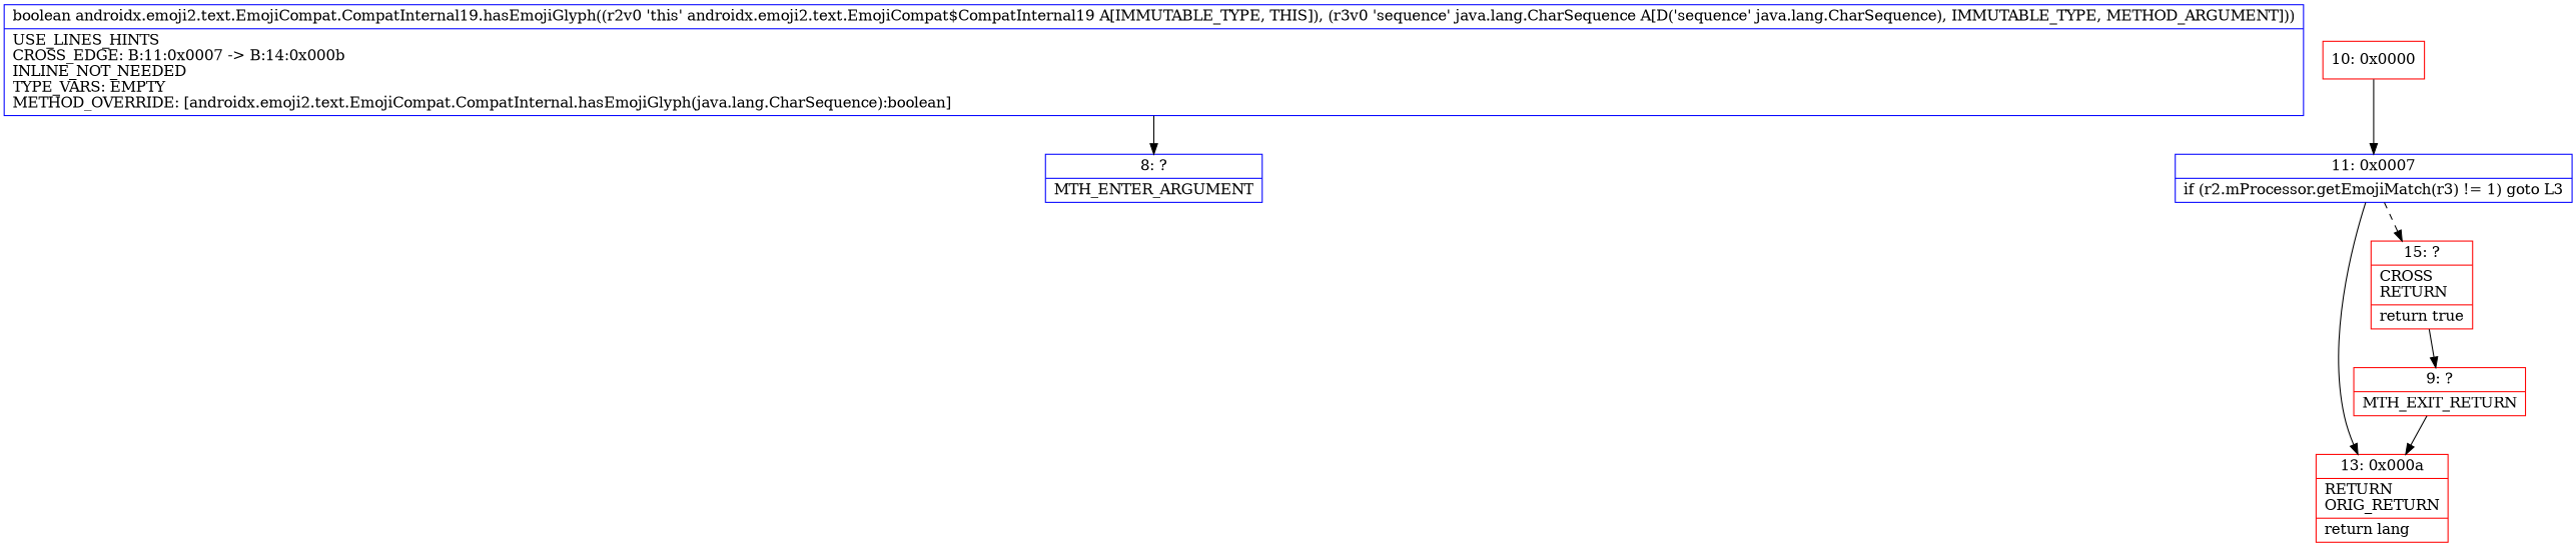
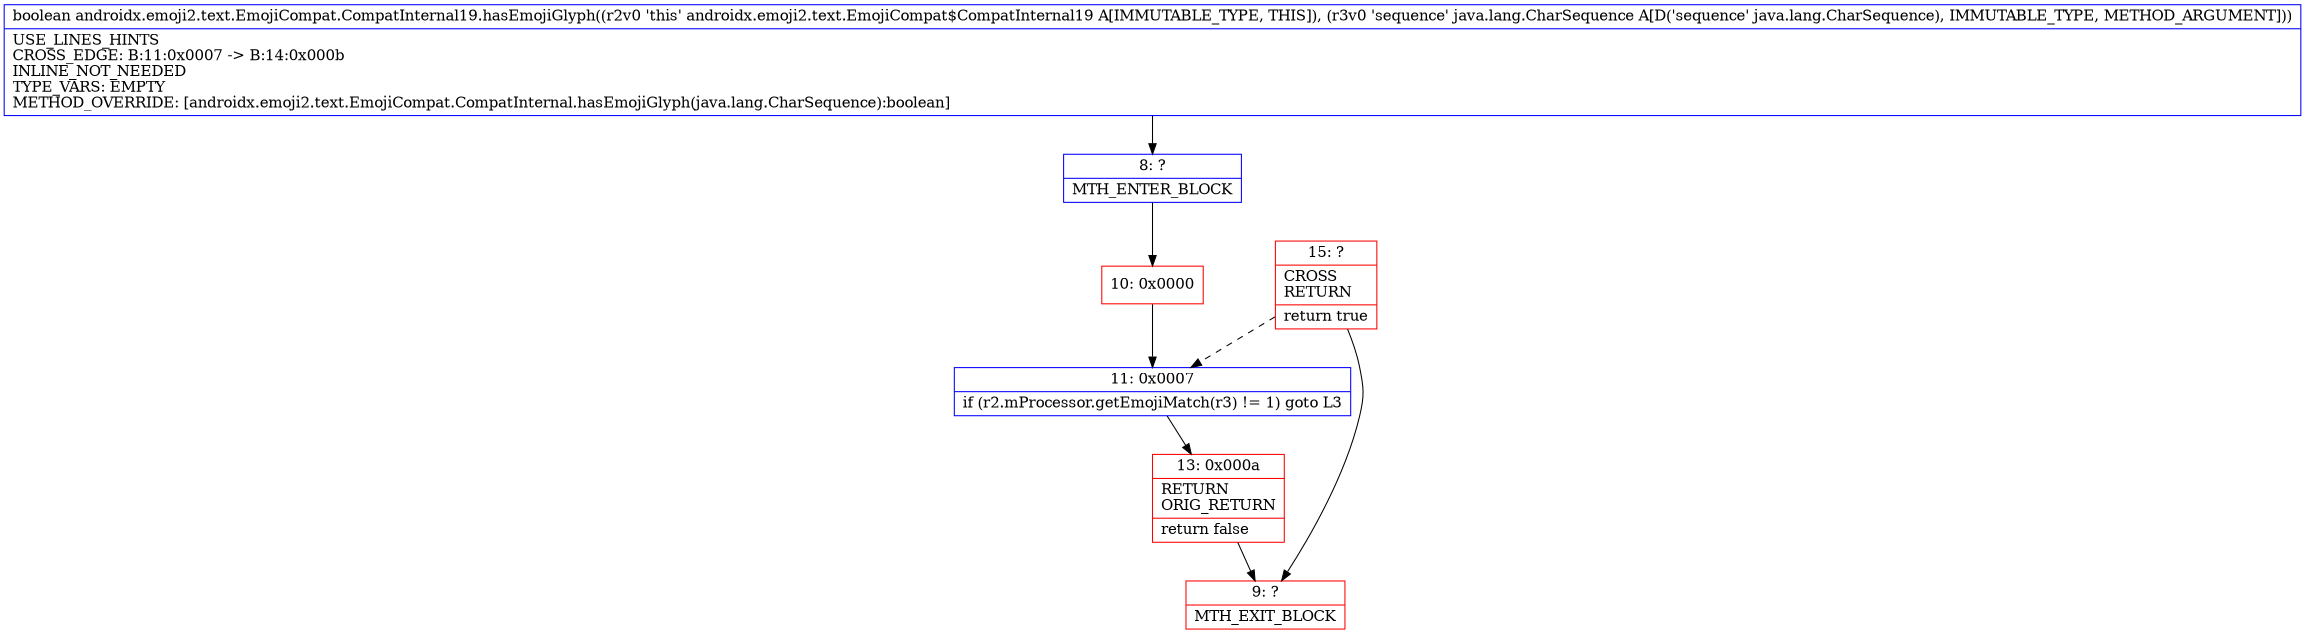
  digraph {
    node [color=red shape=record]
-   n1 [color=blue label="{8\:\ ?|MTH_ENTER_ARGUMENT\l}"]
+   n1 [color=blue label="{8\:\ ?|MTH_ENTER_BLOCK\l}"]
    n2 [label="{10\:\ 0x0000}"]
    n3 [color=blue label="{11\:\ 0x0007|if (r2.mProcessor.getEmojiMatch(r3) != 1) goto L3\l}"]
-   n4 [label="{13\:\ 0x000a|RETURN\lORIG_RETURN\l|return lang\l}"]
+   n4 [label="{13\:\ 0x000a|RETURN\lORIG_RETURN\l|return false\l}"]
    n5 [label="{15\:\ ?|CROSS\lRETURN\l|return true\l}"]
-   n6 [label="{9\:\ ?|MTH_EXIT_RETURN\l}"]
+   n6 [label="{9\:\ ?|MTH_EXIT_BLOCK\l}"]
    n7 [color=blue label="{boolean androidx.emoji2.text.EmojiCompat.CompatInternal19.hasEmojiGlyph((r2v0 'this' androidx.emoji2.text.EmojiCompat$CompatInternal19 A[IMMUTABLE_TYPE, THIS]), (r3v0 'sequence' java.lang.CharSequence A[D('sequence' java.lang.CharSequence), IMMUTABLE_TYPE, METHOD_ARGUMENT]))  | USE_LINES_HINTS\lCROSS_EDGE: B:11:0x0007 \-\> B:14:0x000b\lINLINE_NOT_NEEDED\lTYPE_VARS: EMPTY\lMETHOD_OVERRIDE: [androidx.emoji2.text.EmojiCompat.CompatInternal.hasEmojiGlyph(java.lang.CharSequence):boolean]\l}"]
+   n1 -> n2
    n2 -> n3
    n3 -> n4
-   n3 -> n5 [style=dashed]
-   n6 -> n4
+   n5 -> n3 [style=dashed]
+   n4 -> n6
    n5 -> n6
    n7 -> n1
  }
